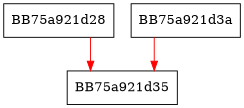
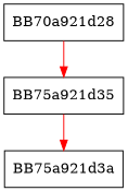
  digraph {
    splines=ortho
    node [shape=box]
    edge [color=red]
-   BB75a921d28
+   BB75a921d28 [label=BB70a921d28]
    BB75a921d35
    BB75a921d3a
    BB75a921d28 -> BB75a921d35
-   BB75a921d3a -> BB75a921d35
+   BB75a921d35 -> BB75a921d3a
  }
